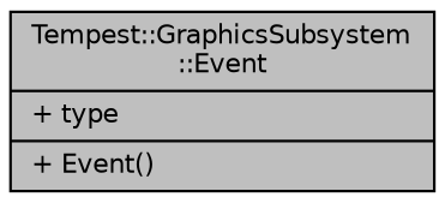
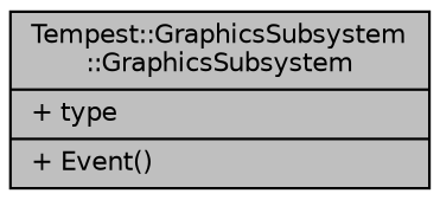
  digraph {
-   n1 [color=black fillcolor=grey75 fontcolor=black fontname=Helvetica fontsize=10 height=0.2 label="{Tempest::GraphicsSubsystem\l::Event\n|+ type\l|+ Event()\l}" shape=record style=filled width=0.4]
+   n1 [color=black fillcolor=grey75 fontcolor=black fontname=Helvetica fontsize=10 height=0.2 label="{Tempest::GraphicsSubsystem\l::GraphicsSubsystem\n|+ type\l|+ Event()\l}" shape=record style=filled width=0.4]
  }
